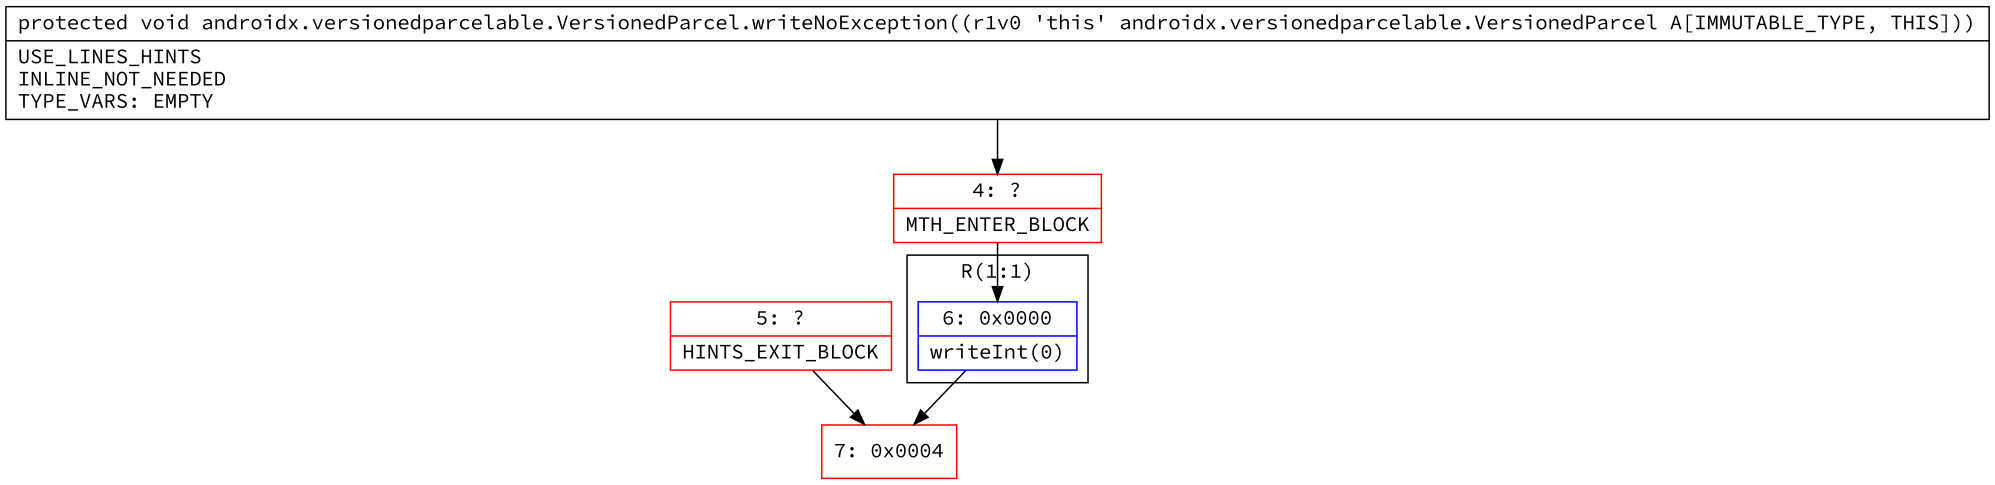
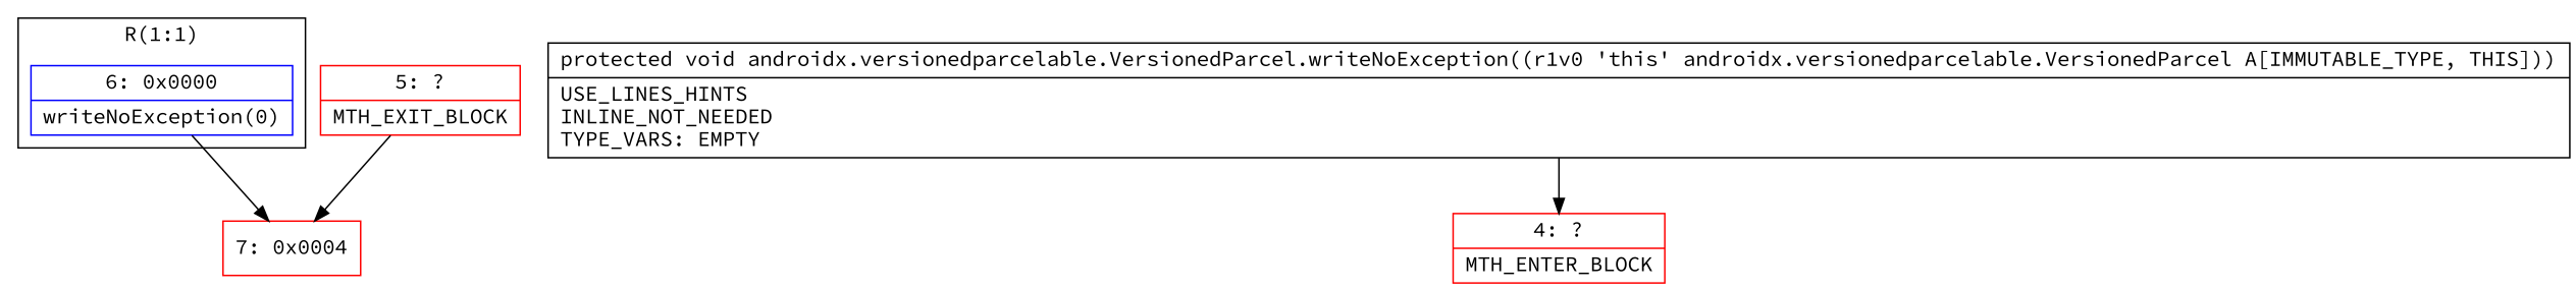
  digraph {
    fontname="Source Code Pro"
    node [color=red fontname="Source Code Pro" shape=record]
    edge [fontname="Source Code Pro"]
-   n1 [color=blue label="{6\:\ 0x0000|writeInt(0)\l}"]
+   n1 [color=blue label="{6\:\ 0x0000|writeNoException(0)\l}"]
    n2 [label="{7\:\ 0x0004}"]
    n3 [label="{4\:\ ?|MTH_ENTER_BLOCK\l}"]
-   n4 [label="{5\:\ ?|HINTS_EXIT_BLOCK\l}"]
+   n4 [label="{5\:\ ?|MTH_EXIT_BLOCK\l}"]
    n5 [label="{protected void androidx.versionedparcelable.VersionedParcel.writeNoException((r1v0 'this' androidx.versionedparcelable.VersionedParcel A[IMMUTABLE_TYPE, THIS]))  | USE_LINES_HINTS\lINLINE_NOT_NEEDED\lTYPE_VARS: EMPTY\l}" color=""]
    subgraph cluster_1 {
      label="R(1:1)"
      n1
    }
    n1 -> n2
-   n3 -> n1
    n4 -> n2
    n5 -> n3
  }
